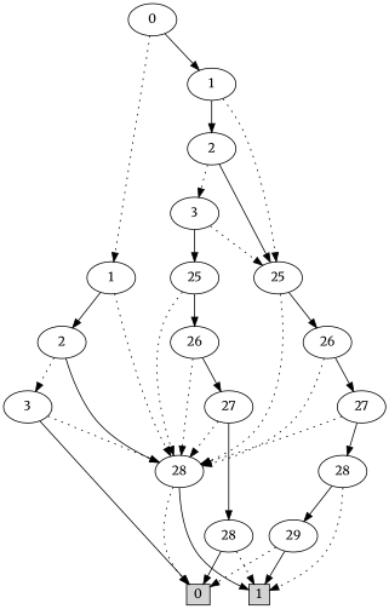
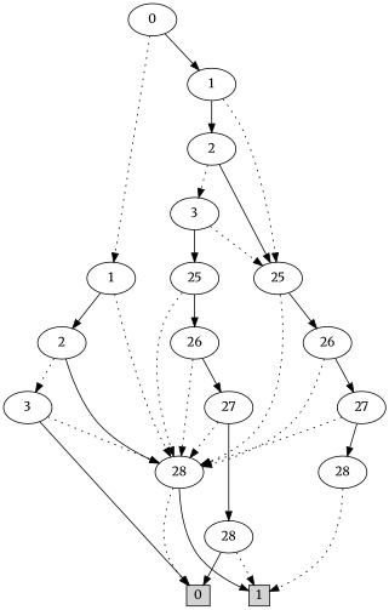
  digraph {
    fontname=Merriweather
    node [fontname=Merriweather]
    edge [style=dotted fontname=Merriweather]
    n1 [height=0.3 label=0 shape=box style=filled width=0.3]
    n2 [height=0.3 label=1 shape=box style=filled width=0.3]
    n3 [label=0]
    n4 [label=1]
    n5 [label=1]
    n6 [label=28]
    n7 [label=2]
    n8 [label=25]
    n9 [label=2]
    n10 [label=3]
    n11 [label=26]
    n12 [label=3]
    n13 [label=27]
    n14 [label=28]
-   n15 [label=29]
    n16 [label=25]
    n17 [label=26]
    n18 [label=27]
    n19 [label=28]
    n3 -> n4
    n3 -> n5 [style=filled]
    n4 -> n6
    n4 -> n7 [style=filled]
    n5 -> n8
    n5 -> n9 [style=filled]
    n6 -> n1
    n6 -> n2 [style=filled]
    n7 -> n6 [style=filled]
    n7 -> n10
    n8 -> n6
    n8 -> n11 [style=filled]
    n9 -> n8 [style=filled]
    n9 -> n12
    n10 -> n1 [style=filled]
    n10 -> n6
    n11 -> n6
    n11 -> n13 [style=filled]
    n12 -> n8
    n12 -> n16 [style=filled]
    n13 -> n6
    n13 -> n14 [style=filled]
    n14 -> n2
-   n14 -> n15 [style=filled]
-   n15 -> n1
-   n15 -> n2 [style=filled]
    n16 -> n6
    n16 -> n17 [style=filled]
    n17 -> n6
    n17 -> n18 [style=filled]
    n18 -> n6
    n18 -> n19 [style=filled]
    n19 -> n1 [style=filled]
    n19 -> n2
  }
